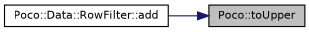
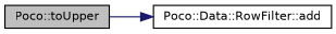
  digraph {
    rankdir=RL
    node [color=black fontname=Helvetica fontsize=10 shape=record style=filled]
    n1 [fillcolor=grey75 fontcolor=black height=0.2 label="Poco::toUpper" width=0.4]
    n2 [fillcolor=white height=0.2 label="Poco::Data::RowFilter::add" width=0.4]
-   n1 -> n2 [color=midnightblue dir=back fontname=Helvetica fontsize=10 labelfontname=Helvetica labelfontsize=10 style=solid]
+   n2 -> n1 [color=midnightblue dir=back fontname=Helvetica fontsize=10 labelfontname=Helvetica labelfontsize=10 style=solid]
  }
